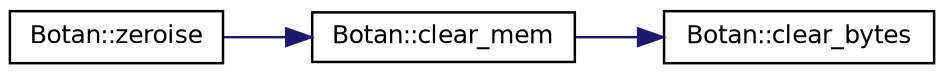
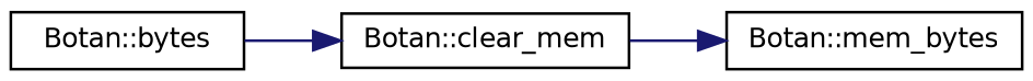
  digraph {
    rankdir=LR
    node [color=black fillcolor=white fontname=Helvetica fontsize=10 shape=record style=filled]
    edge [color=midnightblue fontname=Helvetica fontsize=10 labelfontname=Helvetica labelfontsize=10 style=solid]
-   n1 [height=0.2 label="Botan::zeroise" width=0.4]
+   n1 [height=0.2 label="Botan::bytes" width=0.4]
    n2 [height=0.2 label="Botan::clear_mem" width=0.4]
-   n3 [height=0.2 label="Botan::clear_bytes" width=0.4]
+   n3 [height=0.2 label="Botan::mem_bytes" width=0.4]
    n1 -> n2
    n2 -> n3
  }
